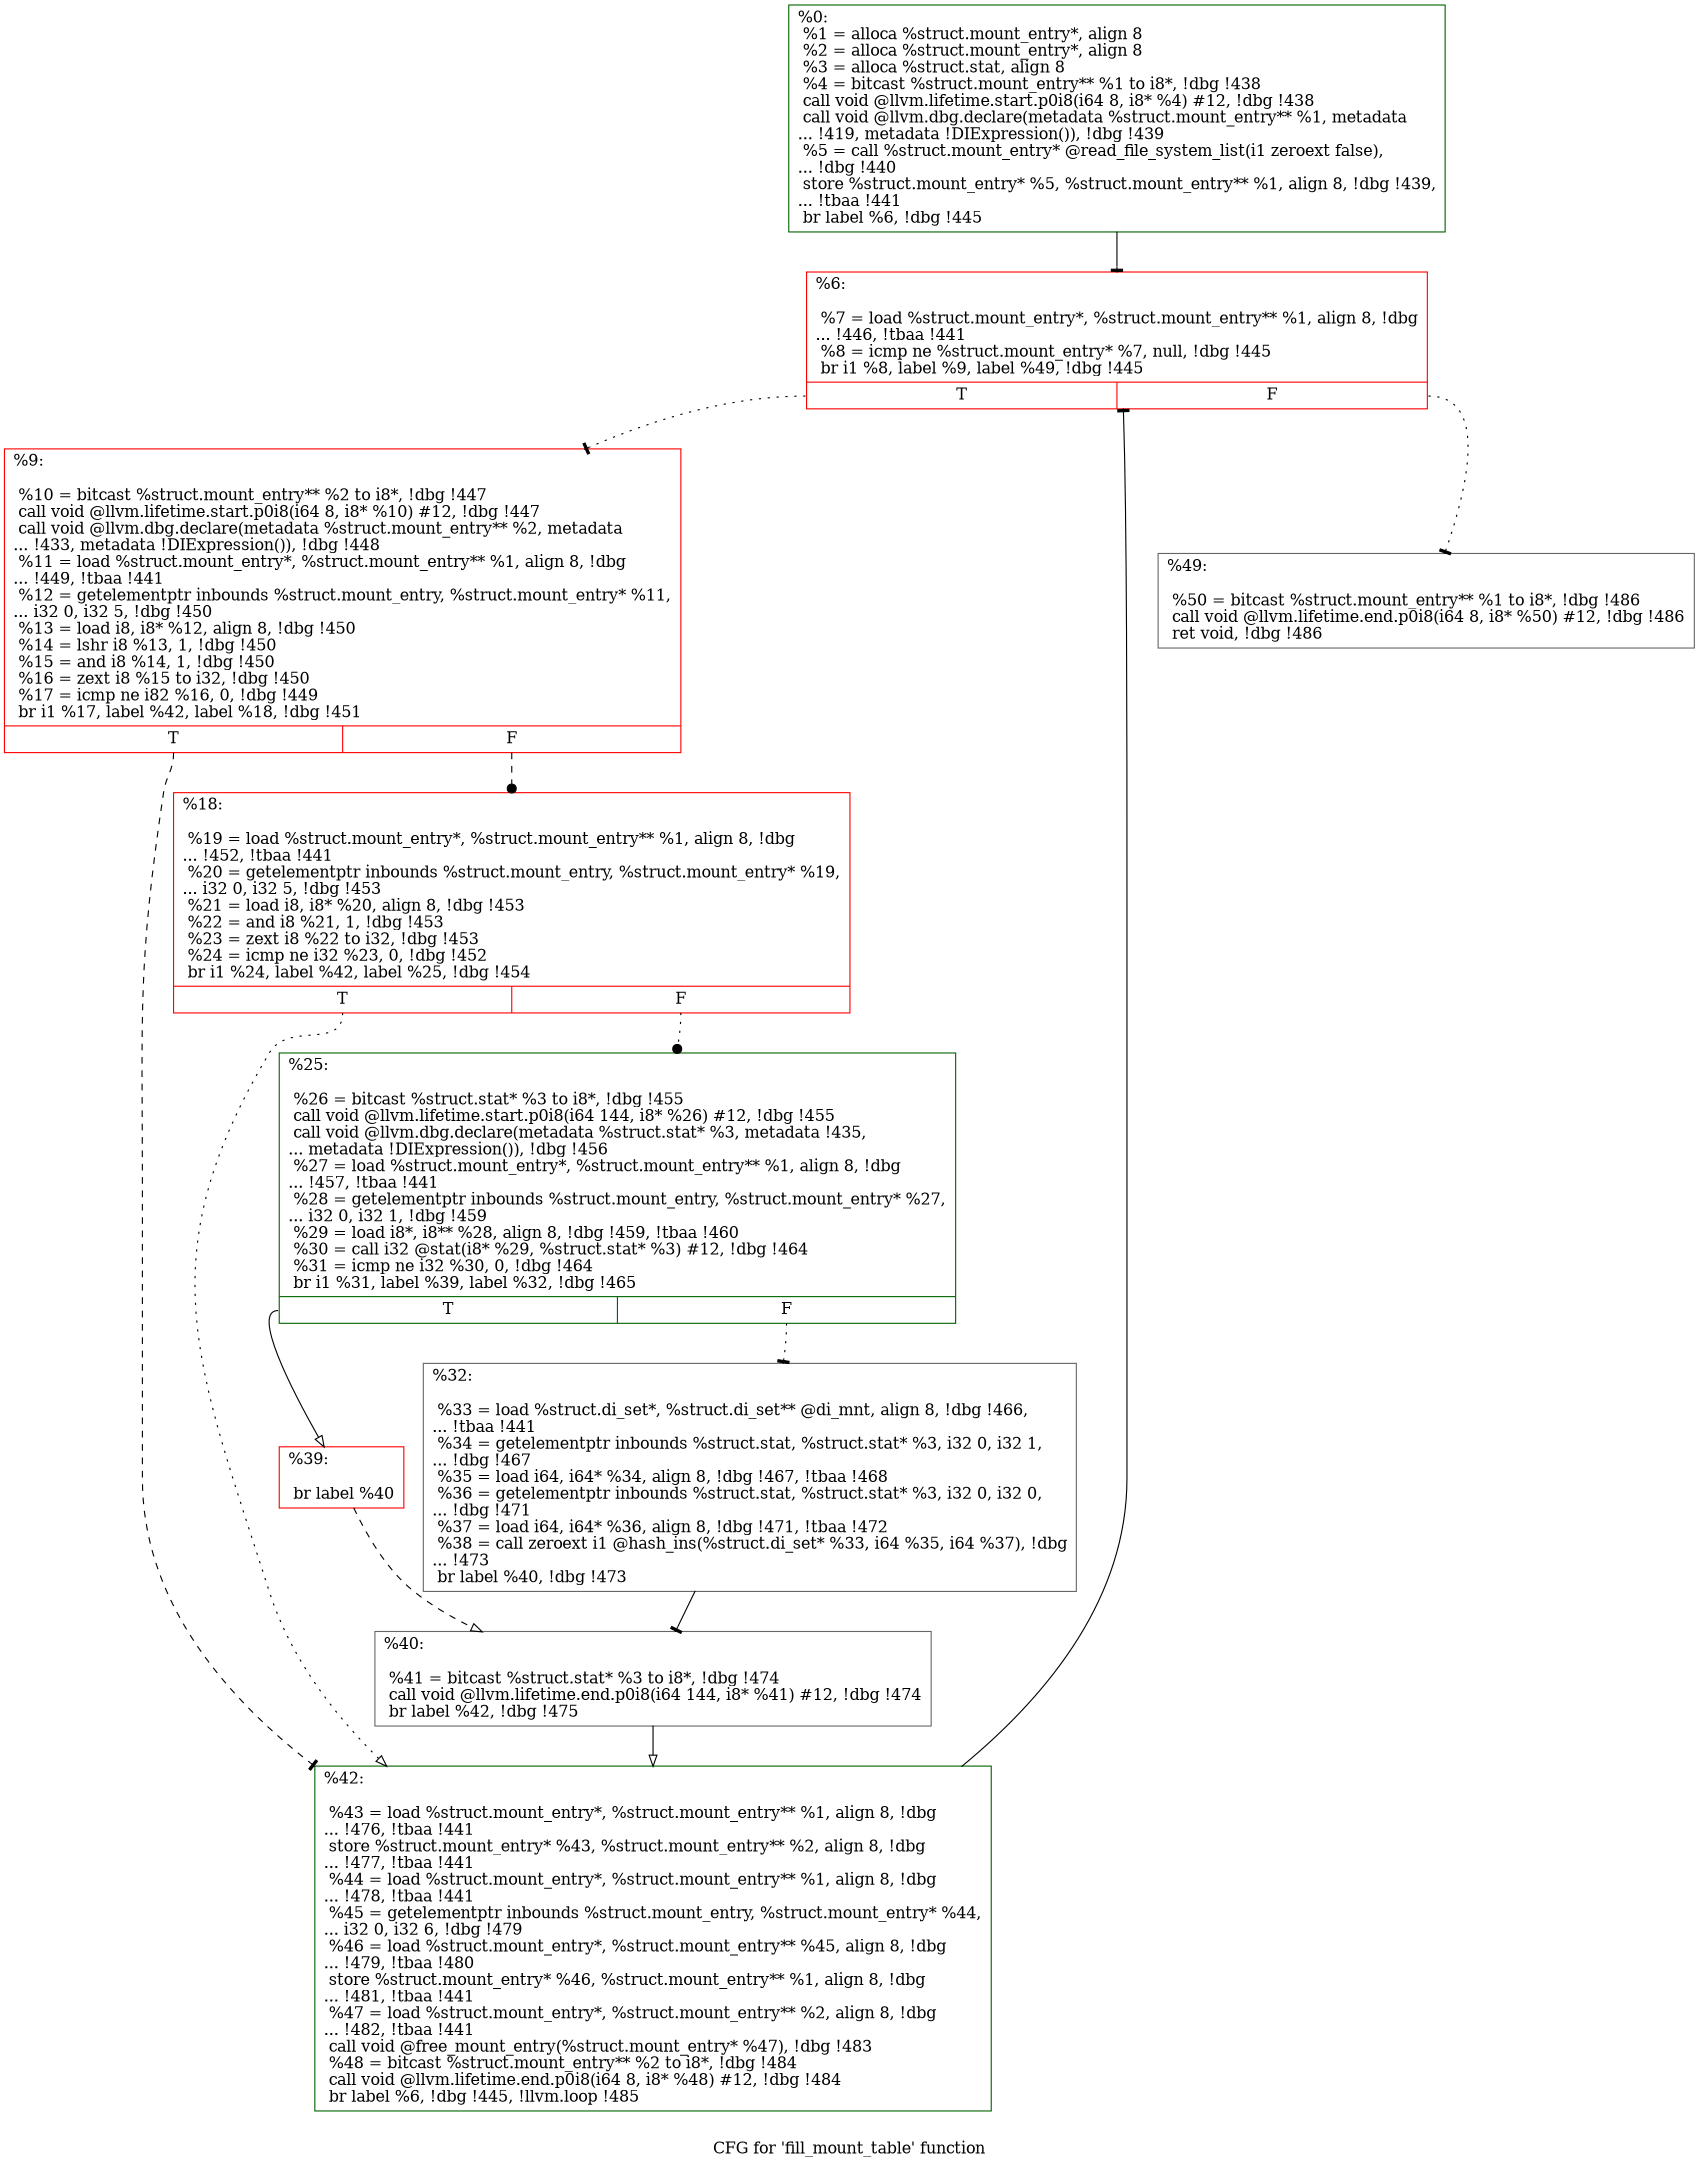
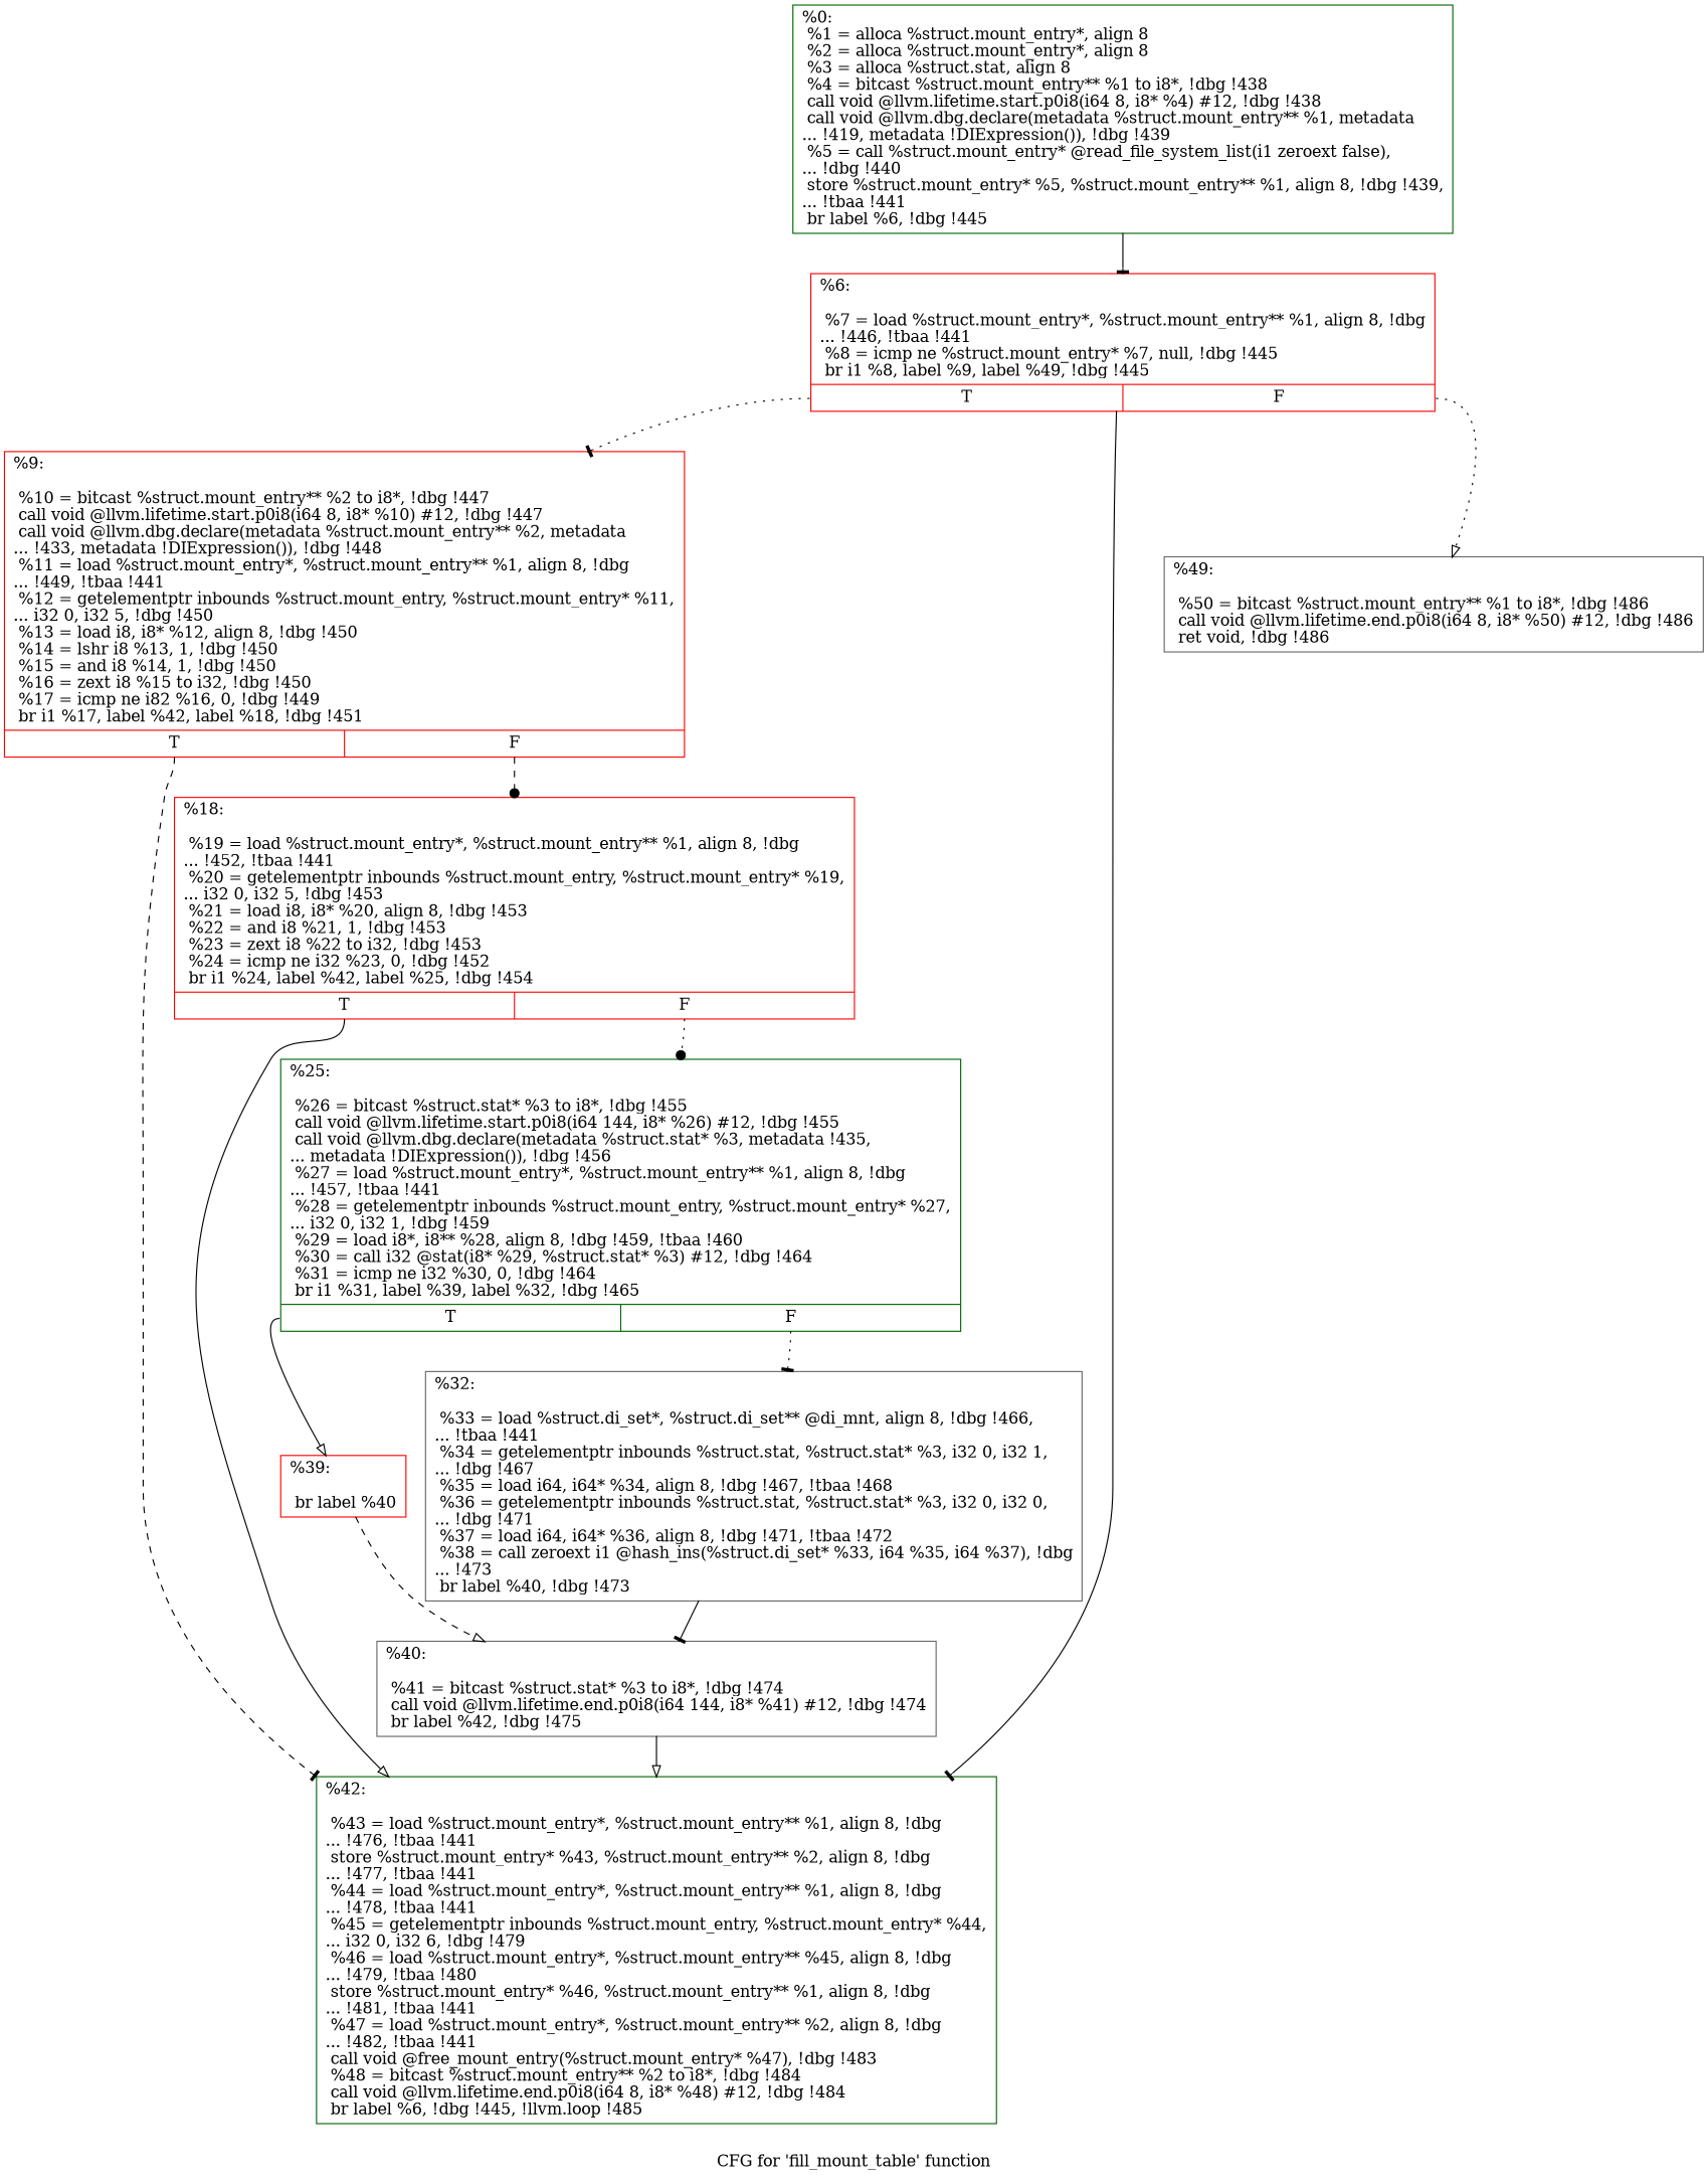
  digraph {
    label="CFG for 'fill_mount_table' function"
    node [color=red shape=record]
    edge [arrowhead=tee style=solid]
    n1 [color=darkgreen label="{%0:\l  %1 = alloca %struct.mount_entry*, align 8\l  %2 = alloca %struct.mount_entry*, align 8\l  %3 = alloca %struct.stat, align 8\l  %4 = bitcast %struct.mount_entry** %1 to i8*, !dbg !438\l  call void @llvm.lifetime.start.p0i8(i64 8, i8* %4) #12, !dbg !438\l  call void @llvm.dbg.declare(metadata %struct.mount_entry** %1, metadata\l... !419, metadata !DIExpression()), !dbg !439\l  %5 = call %struct.mount_entry* @read_file_system_list(i1 zeroext false),\l... !dbg !440\l  store %struct.mount_entry* %5, %struct.mount_entry** %1, align 8, !dbg !439,\l... !tbaa !441\l  br label %6, !dbg !445\l}"]
    n2 [label="{%6:\l\l  %7 = load %struct.mount_entry*, %struct.mount_entry** %1, align 8, !dbg\l... !446, !tbaa !441\l  %8 = icmp ne %struct.mount_entry* %7, null, !dbg !445\l  br i1 %8, label %9, label %49, !dbg !445\l|{<s0>T|<s1>F}}"]
    n3 [label="{%9:\l\l  %10 = bitcast %struct.mount_entry** %2 to i8*, !dbg !447\l  call void @llvm.lifetime.start.p0i8(i64 8, i8* %10) #12, !dbg !447\l  call void @llvm.dbg.declare(metadata %struct.mount_entry** %2, metadata\l... !433, metadata !DIExpression()), !dbg !448\l  %11 = load %struct.mount_entry*, %struct.mount_entry** %1, align 8, !dbg\l... !449, !tbaa !441\l  %12 = getelementptr inbounds %struct.mount_entry, %struct.mount_entry* %11,\l... i32 0, i32 5, !dbg !450\l  %13 = load i8, i8* %12, align 8, !dbg !450\l  %14 = lshr i8 %13, 1, !dbg !450\l  %15 = and i8 %14, 1, !dbg !450\l  %16 = zext i8 %15 to i32, !dbg !450\l  %17 = icmp ne i82 %16, 0, !dbg !449\l  br i1 %17, label %42, label %18, !dbg !451\l|{<s0>T|<s1>F}}"]
    n4 [color=gray40 label="{%49:\l\l  %50 = bitcast %struct.mount_entry** %1 to i8*, !dbg !486\l  call void @llvm.lifetime.end.p0i8(i64 8, i8* %50) #12, !dbg !486\l  ret void, !dbg !486\l}"]
    n5 [color=darkgreen label="{%42:\l\l  %43 = load %struct.mount_entry*, %struct.mount_entry** %1, align 8, !dbg\l... !476, !tbaa !441\l  store %struct.mount_entry* %43, %struct.mount_entry** %2, align 8, !dbg\l... !477, !tbaa !441\l  %44 = load %struct.mount_entry*, %struct.mount_entry** %1, align 8, !dbg\l... !478, !tbaa !441\l  %45 = getelementptr inbounds %struct.mount_entry, %struct.mount_entry* %44,\l... i32 0, i32 6, !dbg !479\l  %46 = load %struct.mount_entry*, %struct.mount_entry** %45, align 8, !dbg\l... !479, !tbaa !480\l  store %struct.mount_entry* %46, %struct.mount_entry** %1, align 8, !dbg\l... !481, !tbaa !441\l  %47 = load %struct.mount_entry*, %struct.mount_entry** %2, align 8, !dbg\l... !482, !tbaa !441\l  call void @free_mount_entry(%struct.mount_entry* %47), !dbg !483\l  %48 = bitcast %struct.mount_entry** %2 to i8*, !dbg !484\l  call void @llvm.lifetime.end.p0i8(i64 8, i8* %48) #12, !dbg !484\l  br label %6, !dbg !445, !llvm.loop !485\l}"]
    n6 [label="{%18:\l\l  %19 = load %struct.mount_entry*, %struct.mount_entry** %1, align 8, !dbg\l... !452, !tbaa !441\l  %20 = getelementptr inbounds %struct.mount_entry, %struct.mount_entry* %19,\l... i32 0, i32 5, !dbg !453\l  %21 = load i8, i8* %20, align 8, !dbg !453\l  %22 = and i8 %21, 1, !dbg !453\l  %23 = zext i8 %22 to i32, !dbg !453\l  %24 = icmp ne i32 %23, 0, !dbg !452\l  br i1 %24, label %42, label %25, !dbg !454\l|{<s0>T|<s1>F}}"]
    n7 [color=darkgreen label="{%25:\l\l  %26 = bitcast %struct.stat* %3 to i8*, !dbg !455\l  call void @llvm.lifetime.start.p0i8(i64 144, i8* %26) #12, !dbg !455\l  call void @llvm.dbg.declare(metadata %struct.stat* %3, metadata !435,\l... metadata !DIExpression()), !dbg !456\l  %27 = load %struct.mount_entry*, %struct.mount_entry** %1, align 8, !dbg\l... !457, !tbaa !441\l  %28 = getelementptr inbounds %struct.mount_entry, %struct.mount_entry* %27,\l... i32 0, i32 1, !dbg !459\l  %29 = load i8*, i8** %28, align 8, !dbg !459, !tbaa !460\l  %30 = call i32 @stat(i8* %29, %struct.stat* %3) #12, !dbg !464\l  %31 = icmp ne i32 %30, 0, !dbg !464\l  br i1 %31, label %39, label %32, !dbg !465\l|{<s0>T|<s1>F}}"]
    n8 [label="{%39:\l\l  br label %40\l}"]
    n9 [color=gray40 label="{%32:\l\l  %33 = load %struct.di_set*, %struct.di_set** @di_mnt, align 8, !dbg !466,\l... !tbaa !441\l  %34 = getelementptr inbounds %struct.stat, %struct.stat* %3, i32 0, i32 1,\l... !dbg !467\l  %35 = load i64, i64* %34, align 8, !dbg !467, !tbaa !468\l  %36 = getelementptr inbounds %struct.stat, %struct.stat* %3, i32 0, i32 0,\l... !dbg !471\l  %37 = load i64, i64* %36, align 8, !dbg !471, !tbaa !472\l  %38 = call zeroext i1 @hash_ins(%struct.di_set* %33, i64 %35, i64 %37), !dbg\l... !473\l  br label %40, !dbg !473\l}"]
    n10 [color=gray40 label="{%40:\l\l  %41 = bitcast %struct.stat* %3 to i8*, !dbg !474\l  call void @llvm.lifetime.end.p0i8(i64 144, i8* %41) #12, !dbg !474\l  br label %42, !dbg !475\l}"]
    n1 -> n2
    n2 -> n3 [style=dotted tailport=s0]
-   n2 -> n4 [style=dotted tailport=s1]
+   n2 -> n4 [arrowhead=onormal style=dotted tailport=s1]
    n3 -> n5 [style=dashed tailport=s0]
    n3 -> n6 [arrowhead=dot style=dashed tailport=s1]
-   n5 -> n2
-   n6 -> n5 [arrowhead=onormal style=dotted tailport=s0]
+   n2 -> n5
+   n6 -> n5 [arrowhead=onormal tailport=s0]
    n6 -> n7 [arrowhead=dot style=dotted tailport=s1]
    n7 -> n8 [arrowhead=onormal tailport=s0]
    n7 -> n9 [style=dotted tailport=s1]
    n8 -> n10 [arrowhead=onormal style=dashed]
    n9 -> n10
    n10 -> n5 [arrowhead=onormal]
  }
